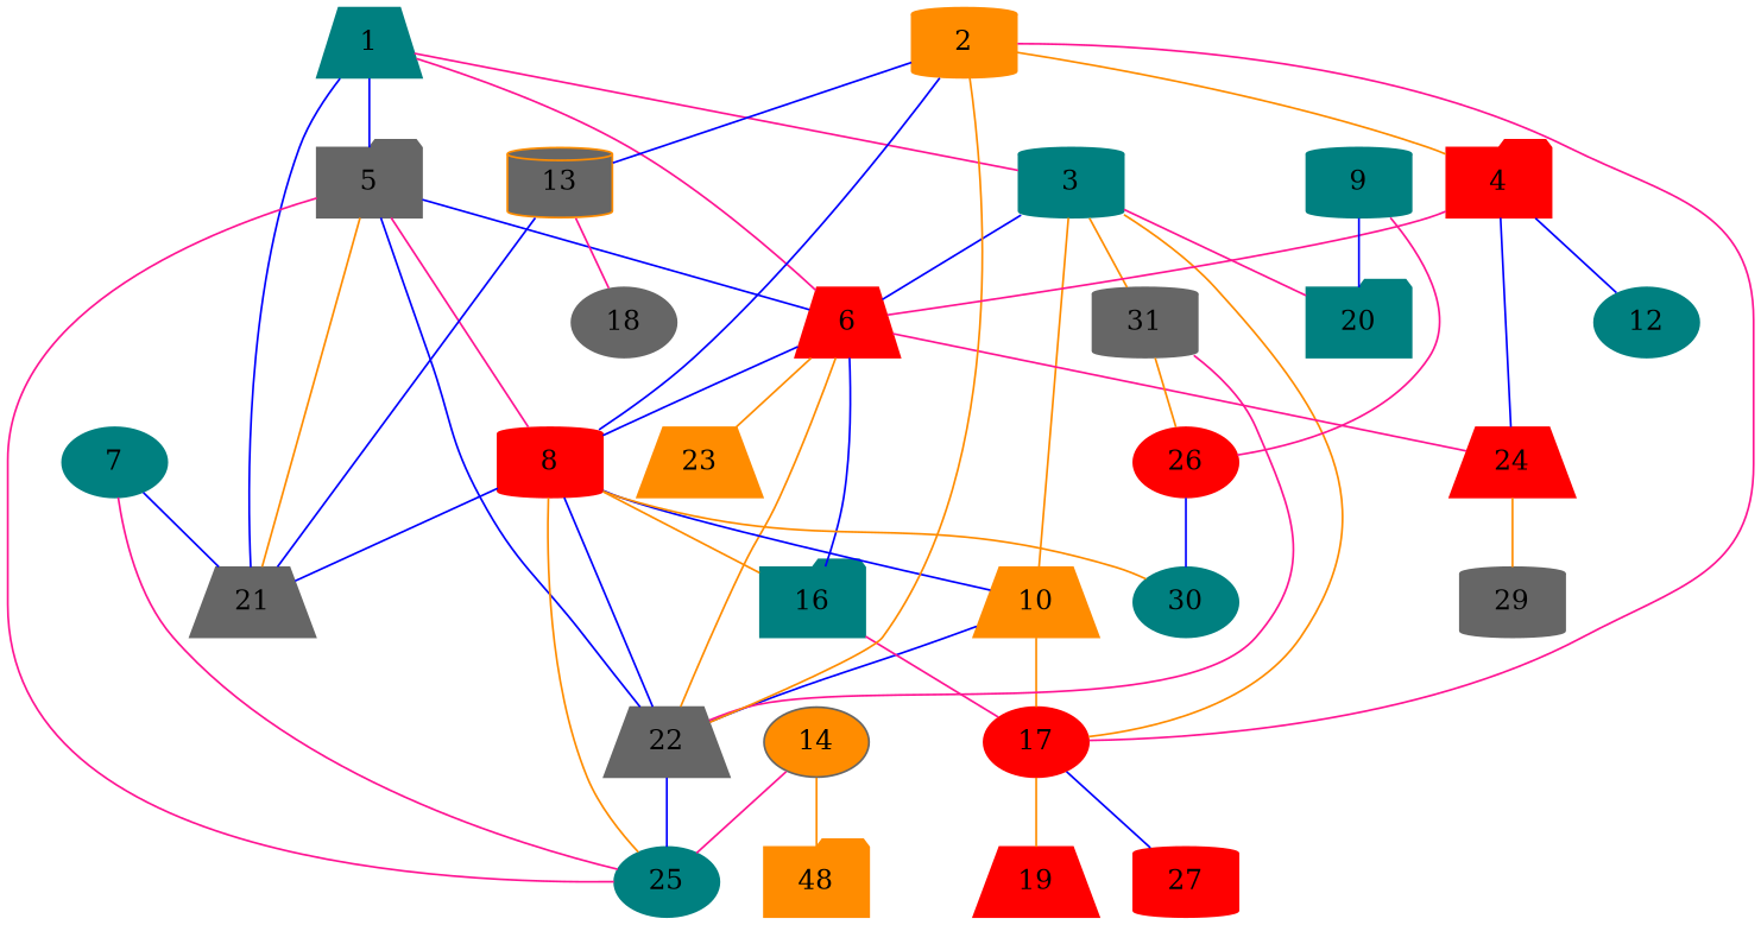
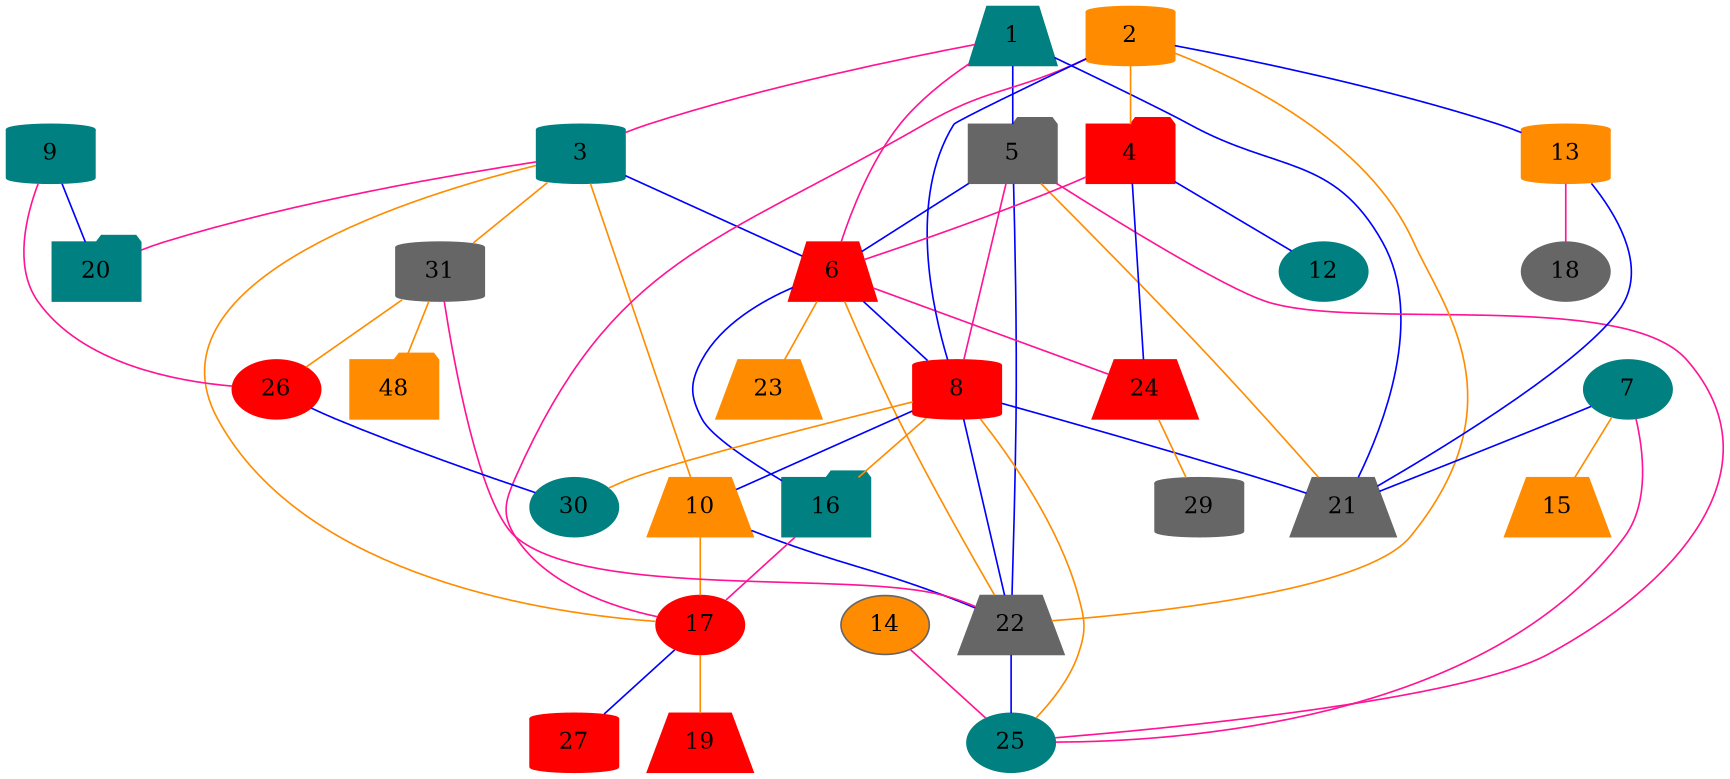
  graph {
    node [color=teal shape=trapezium style=filled]
    edge [color=blue weight=1.0]
    3 [shape=cylinder]
    1
    5 [color=gray40 shape=folder]
    6 [color=red]
    21 [color=gray40]
    17 [color=red shape=ellipse]
    10 [color=darkorange]
    n8 [color=gray40 label=31 shape=cylinder]
    20 [shape=folder]
    8 [color=red shape=cylinder]
    22 [color=gray40]
    25 [shape=ellipse]
    24 [color=red]
    16 [shape=folder]
    23 [color=darkorange]
    2 [color=darkorange shape=cylinder]
    4 [color=red shape=folder]
-   13 [color=darkorange shape=cylinder fillcolor=gray40]
+   13 [color=darkorange shape=cylinder]
    12 [shape=ellipse]
    30 [shape=ellipse]
    18 [color=gray40 shape=ellipse]
    19 [color=red]
    27 [color=red shape=cylinder]
    26 [color=red shape=ellipse]
    n25 [color=darkorange label=48 shape=folder]
    29 [color=gray40 shape=cylinder]
    7 [shape=ellipse]
+   15 [color=darkorange]
    9 [shape=cylinder]
    14 [color=gray40 fillcolor=darkorange shape=ellipse]
    3 -- 6
    3 -- 17 [color=darkorange]
    3 -- 10 [color=darkorange weight=2.0]
    3 -- n8 [color=darkorange]
    3 -- 20 [color=deeppink]
    1 -- 3 [color=deeppink]
    1 -- 5 [weight=2.0]
    1 -- 6 [color=deeppink]
    1 -- 21 [weight=2.0]
    5 -- 6
    5 -- 21 [color=darkorange weight=2.0]
    5 -- 8 [color=deeppink weight=2.0]
    5 -- 22
    5 -- 25 [color=deeppink]
    6 -- 8 [weight=2.0]
    6 -- 22 [color=darkorange]
    6 -- 24 [color=deeppink]
    6 -- 16
    6 -- 23 [color=darkorange]
    17 -- 19 [color=darkorange weight=2.0]
    17 -- 27
    10 -- 17 [color=darkorange weight=2.0]
    10 -- 22
    n8 -- 22 [color=deeppink]
    n8 -- 26 [color=darkorange]
-   14 -- n25 [color=darkorange]
+   n8 -- n25 [color=darkorange]
    8 -- 21 [weight=2.0]
    8 -- 10
    8 -- 22
    8 -- 25 [color=darkorange]
    8 -- 16 [color=darkorange]
    8 -- 30 [color=darkorange]
    22 -- 25 [weight=3.0]
    24 -- 29 [color=darkorange]
    16 -- 17 [color=deeppink weight=2.0]
    2 -- 17 [color=deeppink]
    2 -- 8
    2 -- 22 [color=darkorange]
    2 -- 4 [color=darkorange]
    2 -- 13
    4 -- 6 [color=deeppink weight=2.0]
    4 -- 24
    4 -- 12
    13 -- 21
    13 -- 18 [color=deeppink]
    26 -- 30
    7 -- 21
    7 -- 25 [color=deeppink]
+   7 -- 15 [color=darkorange]
    9 -- 20
    9 -- 26 [color=deeppink]
    14 -- 25 [color=deeppink]
  }
